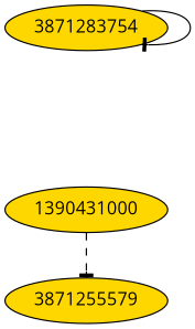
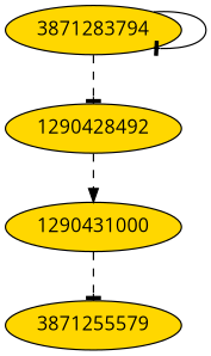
  digraph {
    fontname="Open Sans"
    node [fillcolor=gold fontname="Open Sans" style=filled]
    edge [arrowhead=tee fontname="Open Sans" style=dashed]
-   3871283794 [label=3871283754]
-   1290431000 [label=1390431000]
+   3871283794
+   1290428492
+   1290431000
    3871255579
    3871283794 -> 3871283794 [style=solid]
+   3871283794 -> 1290428492
+   1290428492 -> 1290431000 [arrowhead=normal]
    1290431000 -> 3871255579
  }
